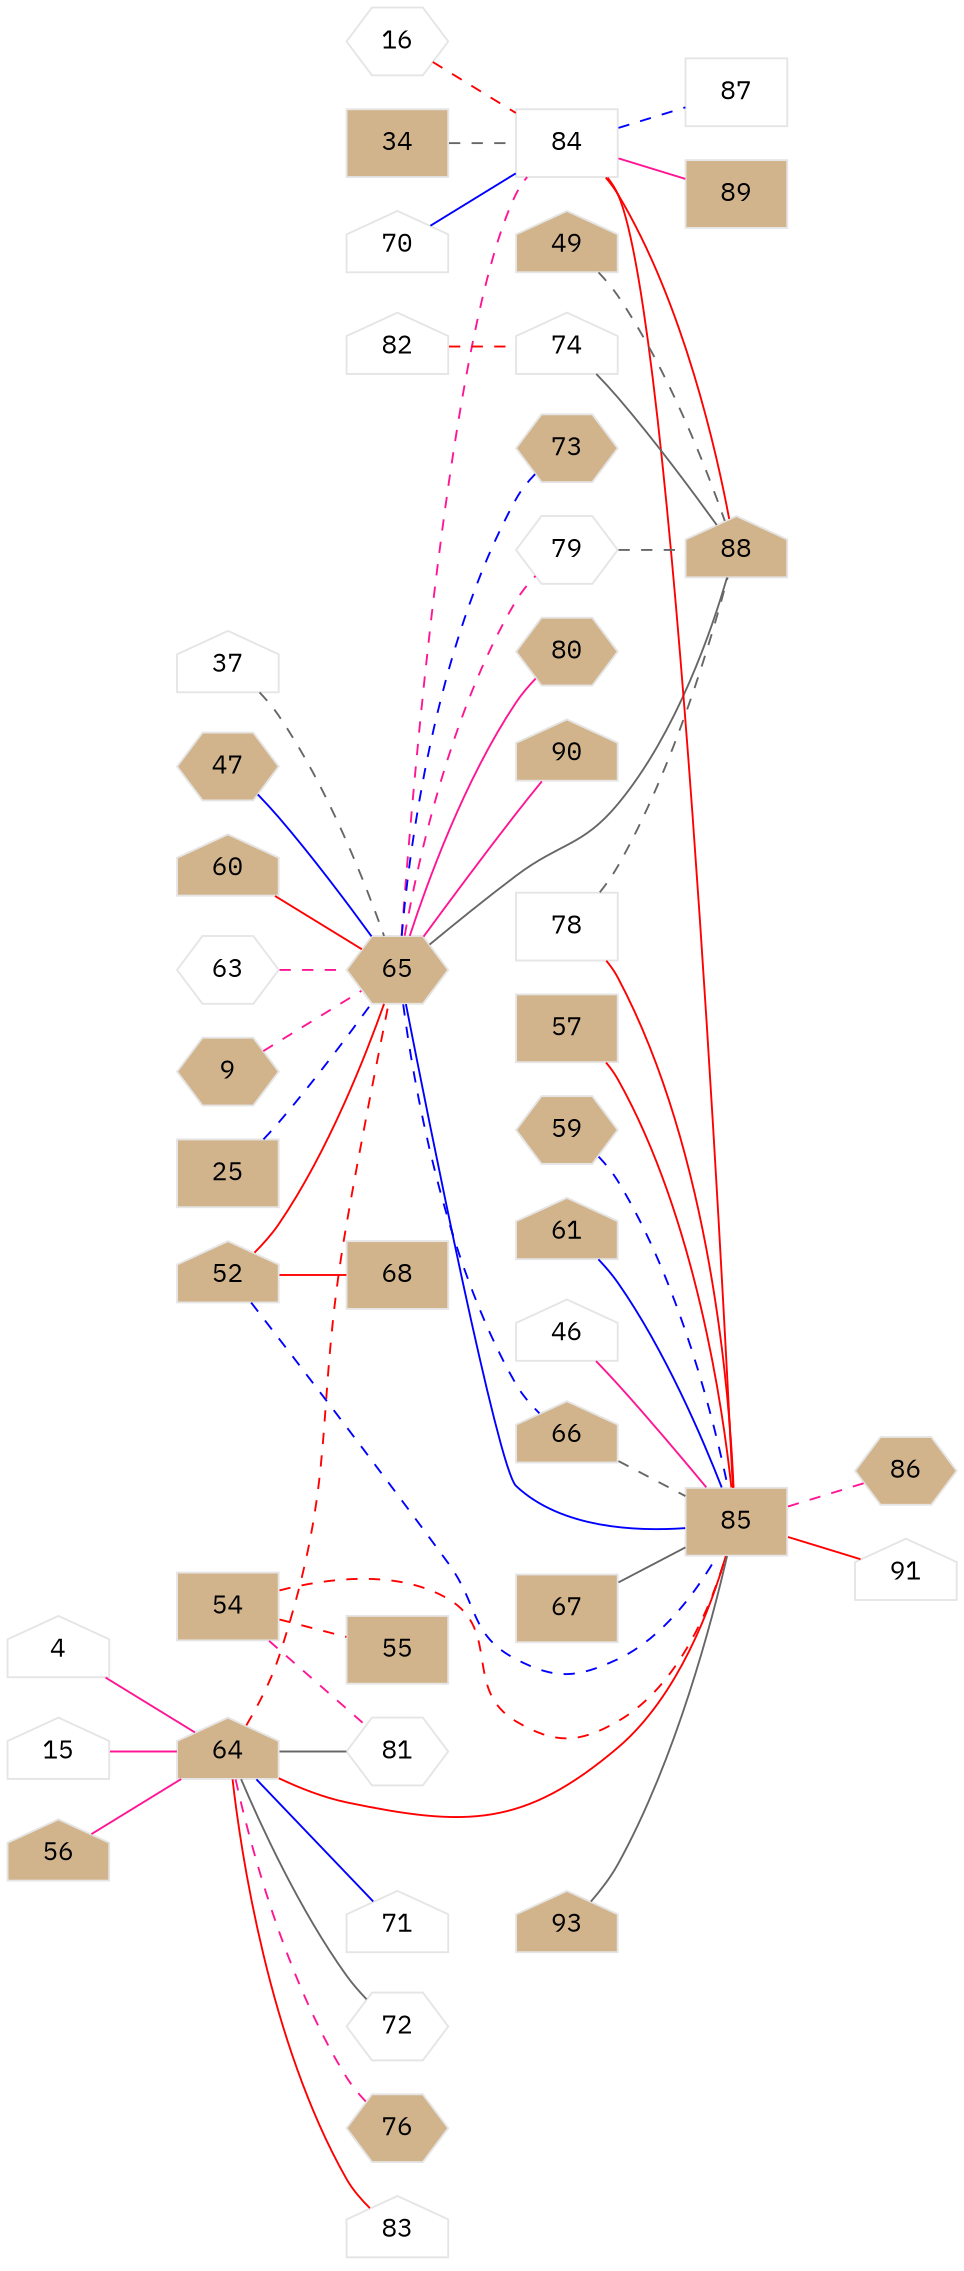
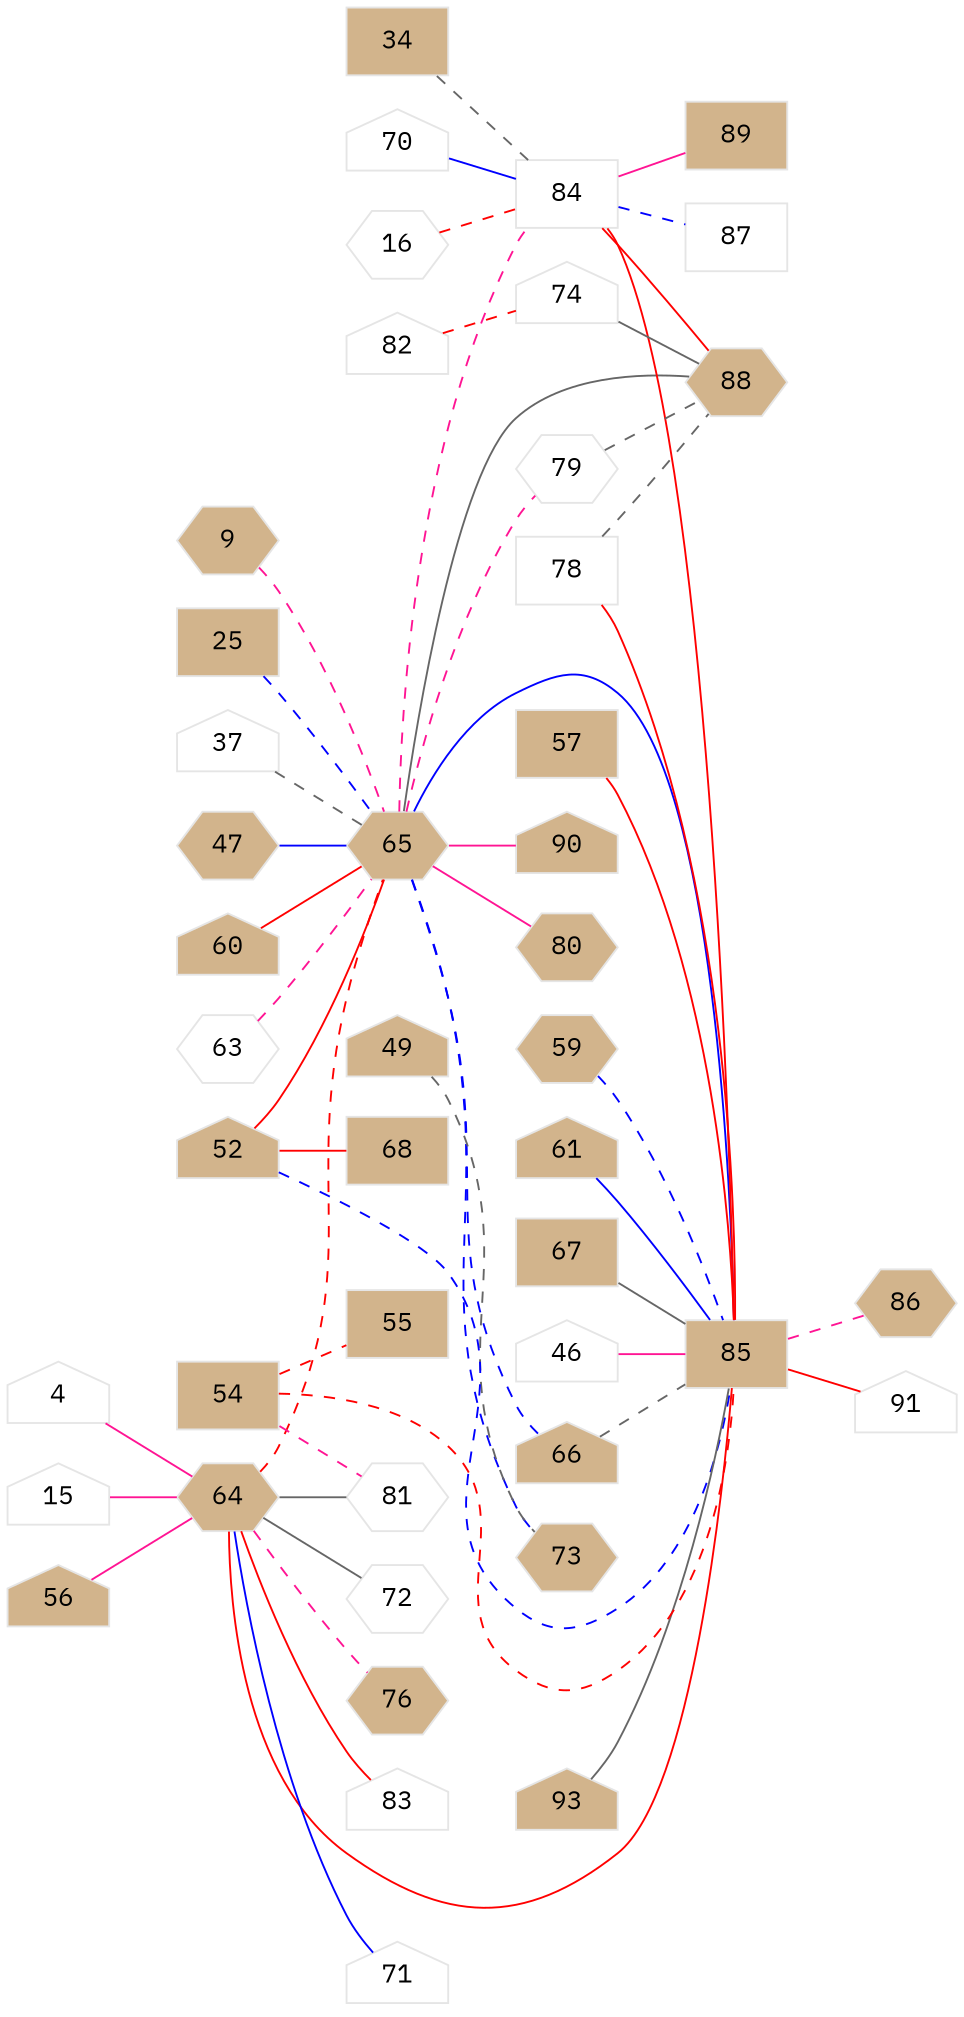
  graph {
    fontname="IBM Plex Mono"
    rankdir=LR
    node [color=gray90 fillcolor=tan fontname="IBM Plex Mono" shape=house style=filled]
    edge [color=red fontname="IBM Plex Mono" style=solid]
-   64 [super="+39+7"]
+   64 [shape=hexagon super="+39+7"]
    65 [shape=hexagon super="+48+51"]
    85 [shape=box super="+58+33+36+30+43+62"]
    81 [fillcolor=white shape=hexagon super="+28+40+77"]
    71 [fillcolor=white]
    72 [fillcolor=white shape=hexagon super="+45"]
    76 [shape=hexagon]
    83 [fillcolor=white]
    4 [fillcolor=white]
    84 [fillcolor=white shape=box super="+29+32+44"]
-   88 [super="+31+75"]
+   88 [shape=hexagon super="+31+75"]
    66 [super="+38"]
    73 [shape=hexagon]
    79 [fillcolor=white shape=hexagon super="+26"]
    80 [shape=hexagon]
    90
    9 [shape=hexagon]
    15 [fillcolor=white]
    87 [fillcolor=white shape=box]
    89 [shape=box]
    16 [fillcolor=white shape=hexagon]
    25 [shape=box]
    34 [shape=box]
    37 [fillcolor=white]
    86 [shape=hexagon]
    91 [fillcolor=white]
    46 [fillcolor=white]
    47 [shape=hexagon]
    49
    52 [super="+22"]
    68 [shape=box]
    n32 [label=93]
    54 [shape=box super="+21+41"]
    55 [shape=box]
    56
    57 [shape=box]
    59 [shape=hexagon]
    60
    61
    63 [fillcolor=white shape=hexagon]
    67 [shape=box]
    70 [fillcolor=white]
    74 [fillcolor=white]
    78 [fillcolor=white shape=box super="+69"]
    82 [fillcolor=white]
    64 -- 65 [style=dashed weight=10]
    64 -- 85 [weight=3]
    64 -- 81 [color=gray40 weight=4]
    64 -- 71 [color=blue]
    64 -- 72 [color=gray40]
    64 -- 76 [color=deeppink style=dashed]
    64 -- 83
    65 -- 85 [color=blue weight=2]
    65 -- 84 [color=deeppink style=dashed weight=5]
    65 -- 88 [color=gray40 weight=4]
    65 -- 66 [color=blue style=dashed]
    65 -- 73 [color=blue style=dashed]
    65 -- 79 [color=deeppink style=dashed weight=2]
    65 -- 80 [color=deeppink]
    65 -- 90 [color=deeppink]
    85 -- 86 [color=deeppink style=dashed]
    85 -- 91
    4 -- 64 [color=deeppink]
    84 -- 85
    84 -- 88 [weight=4]
    84 -- 87 [color=blue style=dashed]
    84 -- 89 [color=deeppink]
    66 -- 85 [color=gray40 style=dashed]
    79 -- 88 [color=gray40 style=dashed weight=2]
    9 -- 65 [color=deeppink style=dashed]
    15 -- 64 [color=deeppink]
    16 -- 84 [style=dashed]
    25 -- 65 [color=blue style=dashed]
    34 -- 84 [color=gray40 style=dashed]
    37 -- 65 [color=gray40 style=dashed]
    46 -- 85 [color=deeppink weight=2]
    47 -- 65 [color=blue]
-   49 -- 88 [color=gray40 style=dashed]
+   49 -- 73 [color=gray40 style=dashed]
    52 -- 65 [weight=2]
    52 -- 85 [color=blue style=dashed]
    52 -- 68
    n32 -- 85 [color=gray40]
    54 -- 85 [style=dashed weight=2]
    54 -- 81 [color=deeppink style=dashed]
    54 -- 55 [style=dashed]
    56 -- 64 [color=deeppink]
    57 -- 85
    59 -- 85 [color=blue style=dashed]
    60 -- 65
    61 -- 85 [color=blue]
    63 -- 65 [color=deeppink style=dashed]
    67 -- 85 [color=gray40]
    70 -- 84 [color=blue]
    74 -- 88 [color=gray40]
    78 -- 85
    78 -- 88 [color=gray40 style=dashed]
    82 -- 74 [style=dashed]
  }
